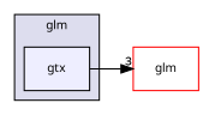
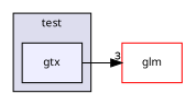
  digraph {
    compound=true
    rankdir=LR
    fontname="Noto Sans"
    node [fontname="Noto Sans" fontsize=10 shape=box style=filled]
    n1 [fillcolor="#eeeeff" label=gtx pencolor=black]
    n2 [color=red fillcolor=white label=glm]
    subgraph cluster_1 {
      bgcolor="#ddddee"
      fontsize=10
-     label=glm
+     label=test
      pencolor=black
      n1
    }
    n1 -> n2 [headlabel=3 labeldistance=1.5 labelfontname=Helvetica labelfontsize=10 fontname="Noto Sans"]
  }
